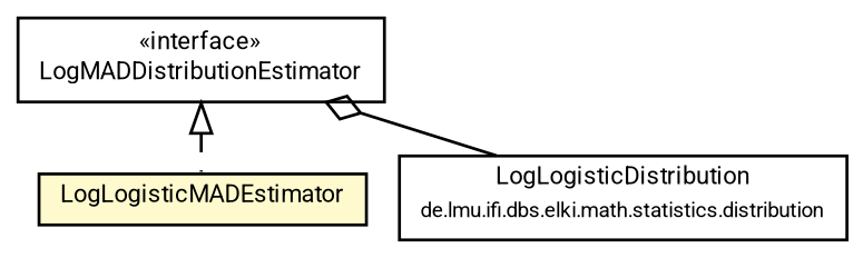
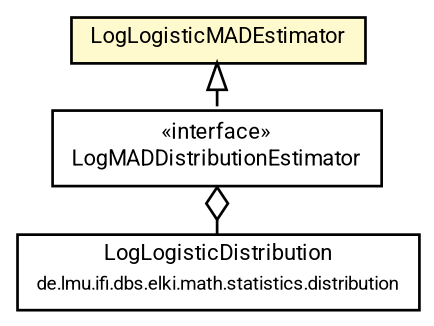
  digraph {
    nodesep=0.15
    rankdir=TB
    ranksep=0.25
    node [fontcolor=black fontname=Roboto fontsize=8 margin=0 shape=plaintext]
    edge [color=black dir=back fontname=Roboto fontsize=7 labelfontname=Roboto labelfontsize=7]
    n1 [height=0 label=<<table title="de.lmu.ifi.dbs.elki.math.statistics.distribution.estimator.LogMADDistributionEstimator" border="0" cellborder="1" cellspacing="0" cellpadding="2" href="LogMADDistributionEstimator.html" target="_parent"> 		<tr><td><table border="0" cellspacing="0" cellpadding="1"> 		<tr><td align="center" balign="center"> &#171;interface&#187; </td></tr> 		<tr><td align="center" balign="center"> <font face="Roboto">LogMADDistributionEstimator</font> </td></tr> 		</table></td></tr> 		</table>> width=0]
    n2 [height=0 label=<<table title="de.lmu.ifi.dbs.elki.math.statistics.distribution.estimator.LogLogisticMADEstimator" border="0" cellborder="1" cellspacing="0" cellpadding="2" bgcolor="lemonChiffon" href="LogLogisticMADEstimator.html" target="_parent"> 		<tr><td><table border="0" cellspacing="0" cellpadding="1"> 		<tr><td align="center" balign="center"> <font face="Roboto">LogLogisticMADEstimator</font> </td></tr> 		</table></td></tr> 		</table>> width=0]
    n3 [height=0 label=<<table title="de.lmu.ifi.dbs.elki.math.statistics.distribution.LogLogisticDistribution" border="0" cellborder="1" cellspacing="0" cellpadding="2" href="../LogLogisticDistribution.html" target="_parent"> 		<tr><td><table border="0" cellspacing="0" cellpadding="1"> 		<tr><td align="center" balign="center"> <font face="Roboto">LogLogisticDistribution</font> </td></tr> 		<tr><td align="center" balign="center"> <font face="Roboto" point-size="7.0">de.lmu.ifi.dbs.elki.math.statistics.distribution</font> </td></tr> 		</table></td></tr> 		</table>> width=0]
-   n1 -> n2 [arrowtail=empty style=dashed weight=9]
+   n2 -> n1 [arrowtail=empty style=dashed weight=9]
    n1 -> n3 [arrowhead=none arrowtail=ediamond weight=4]
  }
